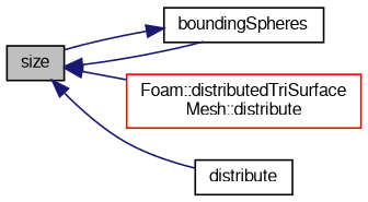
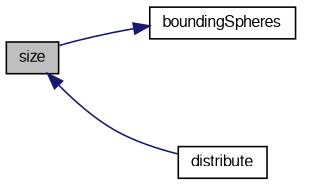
  digraph {
    rankdir=LR
    node [color=black fontname=FreeSans fontsize=10 shape=record]
    edge [color=midnightblue dir=back fontname=FreeSans fontsize=10 labelfontname=FreeSans labelfontsize=10 style=solid]
    n1 [fillcolor=grey75 fontcolor=black height=0.2 label=size style=filled width=0.4]
    n2 [height=0.2 label=boundingSpheres width=0.4]
-   n3 [color=red height=0.2 label="Foam::distributedTriSurface\lMesh::distribute" width=0.4]
    n4 [height=0.2 label=distribute width=0.4]
-   n1 -> n2
-   n1 -> n3
    n1 -> n4
    n2 -> n1
  }
